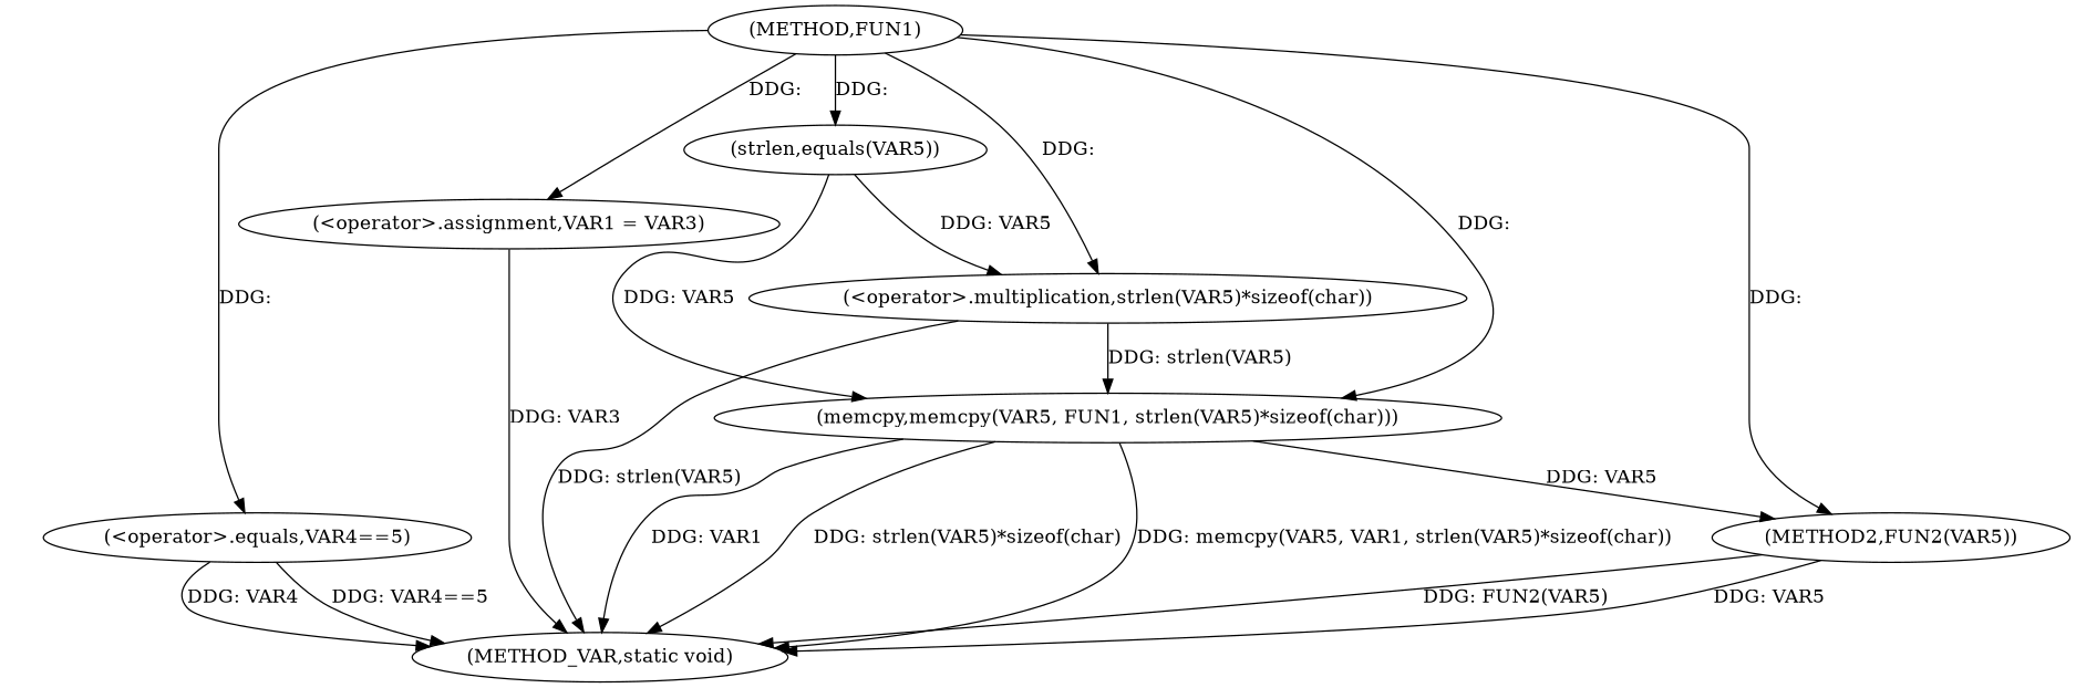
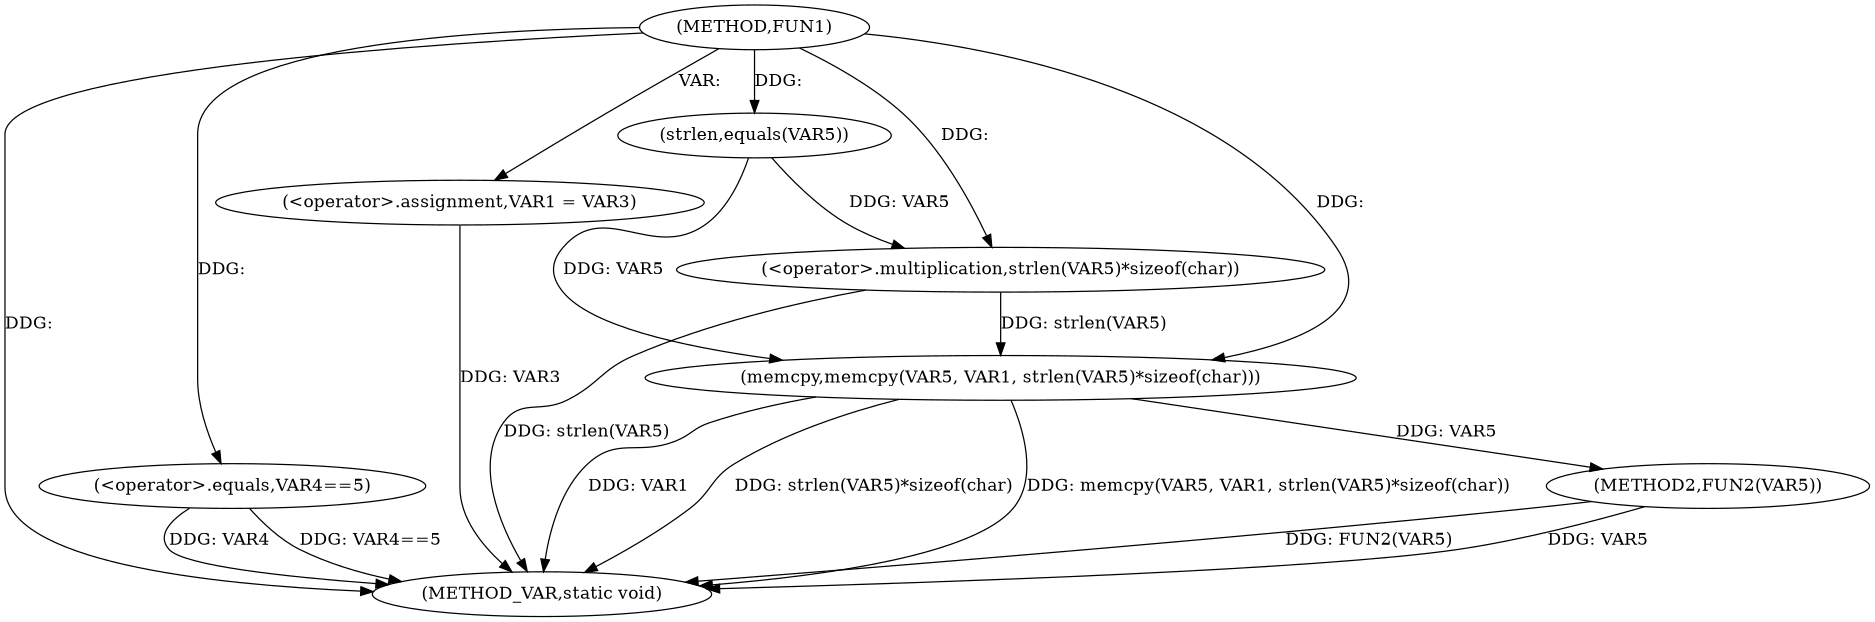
  digraph {
    n1 [label="(METHOD,FUN1)"]
    n2 [label="(<operator>.equals,VAR4==5)"]
    n3 [label="(<operator>.assignment,VAR1 = VAR3)"]
-   n4 [label="(memcpy,memcpy(VAR5, FUN1, strlen(VAR5)*sizeof(char)))"]
+   n4 [label="(memcpy,memcpy(VAR5, VAR1, strlen(VAR5)*sizeof(char)))"]
    n5 [label="(<operator>.multiplication,strlen(VAR5)*sizeof(char))"]
    n6 [label="(strlen,equals(VAR5))"]
    n7 [label="(METHOD2,FUN2(VAR5))"]
    n8 [label="(METHOD_VAR,static void)"]
    n1 -> n2 [label="DDG: "]
-   n1 -> n3 [label="DDG: "]
+   n1 -> n3 [label="VAR: "]
    n1 -> n4 [label="DDG: "]
    n1 -> n5 [label="DDG: "]
    n1 -> n6 [label="DDG: "]
-   n1 -> n7 [label="DDG: "]
+   n1 -> n8 [label="DDG: "]
    n2 -> n8 [label="DDG: VAR4"]
    n2 -> n8 [label="DDG: VAR4==5"]
    n3 -> n8 [label="DDG: VAR3"]
    n4 -> n7 [label="DDG: VAR5"]
    n4 -> n8 [label="DDG: VAR1"]
    n4 -> n8 [label="DDG: strlen(VAR5)*sizeof(char)"]
    n4 -> n8 [label="DDG: memcpy(VAR5, VAR1, strlen(VAR5)*sizeof(char))"]
    n5 -> n4 [label="DDG: strlen(VAR5)"]
    n5 -> n8 [label="DDG: strlen(VAR5)"]
    n6 -> n4 [label="DDG: VAR5"]
    n6 -> n5 [label="DDG: VAR5"]
    n7 -> n8 [label="DDG: FUN2(VAR5)"]
    n7 -> n8 [label="DDG: VAR5"]
  }
